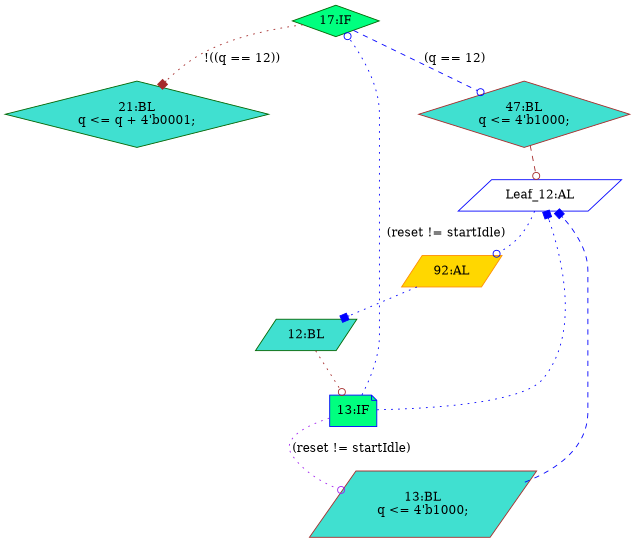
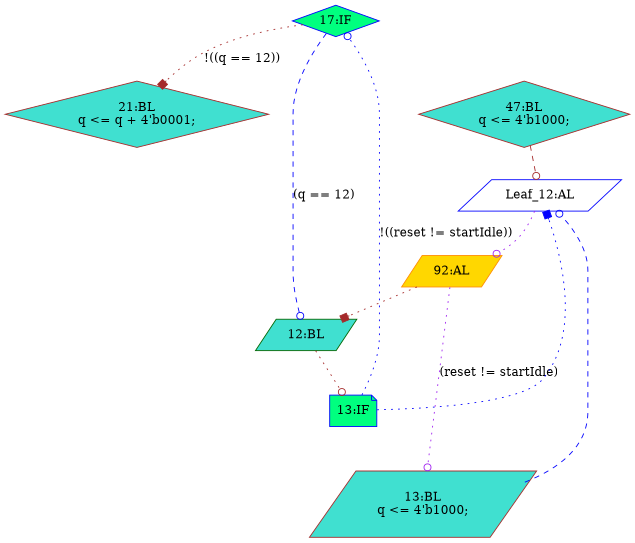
  strict digraph {
    node [color=brown fillcolor=turquoise shape=parallelogram statements="[]" style=filled typ=Block]
    edge [arrowhead=odot color=brown cond="[]" lineno=None style=dotted]
-   n1 [ast="<pyverilog.vparser.ast.IfStatement object at 0x7f7fddbcebd0>" color=darkgreen fillcolor=springgreen label="17:IF" shape=diamond typ=IfStatement]
-   n2 [ast="<pyverilog.vparser.ast.Block object at 0x7f7fdde71650>" color=darkgreen label="21:BL\nq <= q + 4'b0001;" shape=diamond statements="[<pyverilog.vparser.ast.NonblockingSubstitution object at 0x7f7fdde71250>]"]
+   n1 [ast="<pyverilog.vparser.ast.IfStatement object at 0x7f7fddbcebd0>" color=blue fillcolor=springgreen label="17:IF" shape=diamond typ=IfStatement]
+   n2 [ast="<pyverilog.vparser.ast.Block object at 0x7f7fdde71650>" label="21:BL\nq <= q + 4'b0001;" shape=diamond statements="[<pyverilog.vparser.ast.NonblockingSubstitution object at 0x7f7fdde71250>]"]
    n3 [ast="<pyverilog.vparser.ast.Block object at 0x7f7fdde63890>" label="47:BL\nq <= 4'b1000;" shape=diamond statements="[<pyverilog.vparser.ast.NonblockingSubstitution object at 0x7f7fddbce550>]"]
    n4 [color=blue def_var="['q']" label="Leaf_12:AL" fillcolor="" statements="" style="" typ=""]
    n5 [ast="<pyverilog.vparser.ast.Always object at 0x7f7fddef5390>" clk_sens=True color=darkorange fillcolor=gold label="92:AL" sens="['clk']" typ=Always use_var="['reset', 'q', 'startIdle']"]
    n6 [ast="<pyverilog.vparser.ast.Block object at 0x7f7fddef5e10>" color=darkgreen label="12:BL"]
    n7 [ast="<pyverilog.vparser.ast.Block object at 0x7f7fdde77390>" label="13:BL\nq <= 4'b1000;" statements="[<pyverilog.vparser.ast.NonblockingSubstitution object at 0x7f7fddbd6bd0>]"]
    n8 [ast="<pyverilog.vparser.ast.IfStatement object at 0x7f7fddbd6750>" color=blue fillcolor=springgreen label="13:IF" shape=note typ=IfStatement]
    n1 -> n2 [arrowhead=box cond="['q']" label="!((q == 12))" lineno=17]
-   n1 -> n3 [color=blue cond="['q']" label="(q == 12)" lineno=17 style=dashed]
+   n1 -> n6 [color=blue cond="['q']" label="(q == 12)" lineno=17 style=dashed]
    n3 -> n4 [style=dashed]
-   n4 -> n5 [color=blue cond="" lineno=""]
-   n5 -> n6 [arrowhead=box color=blue]
+   n4 -> n5 [color=purple cond="" lineno=""]
+   n5 -> n6 [arrowhead=box]
    n6 -> n8
-   n7 -> n4 [arrowhead=box color=blue style=dashed]
-   n8 -> n1 [color=blue cond="['reset', 'startIdle']" label="(reset != startIdle)" lineno=13]
+   n7 -> n4 [color=blue style=dashed]
+   n8 -> n1 [color=blue cond="['reset', 'startIdle']" label="!((reset != startIdle))" lineno=13]
    n8 -> n4 [arrowhead=box color=blue]
-   n8 -> n7 [color=purple cond="['reset', 'startIdle']" label="(reset != startIdle)" lineno=13]
+   n5 -> n7 [color=purple cond="['reset', 'startIdle']" label="(reset != startIdle)" lineno=13]
  }
